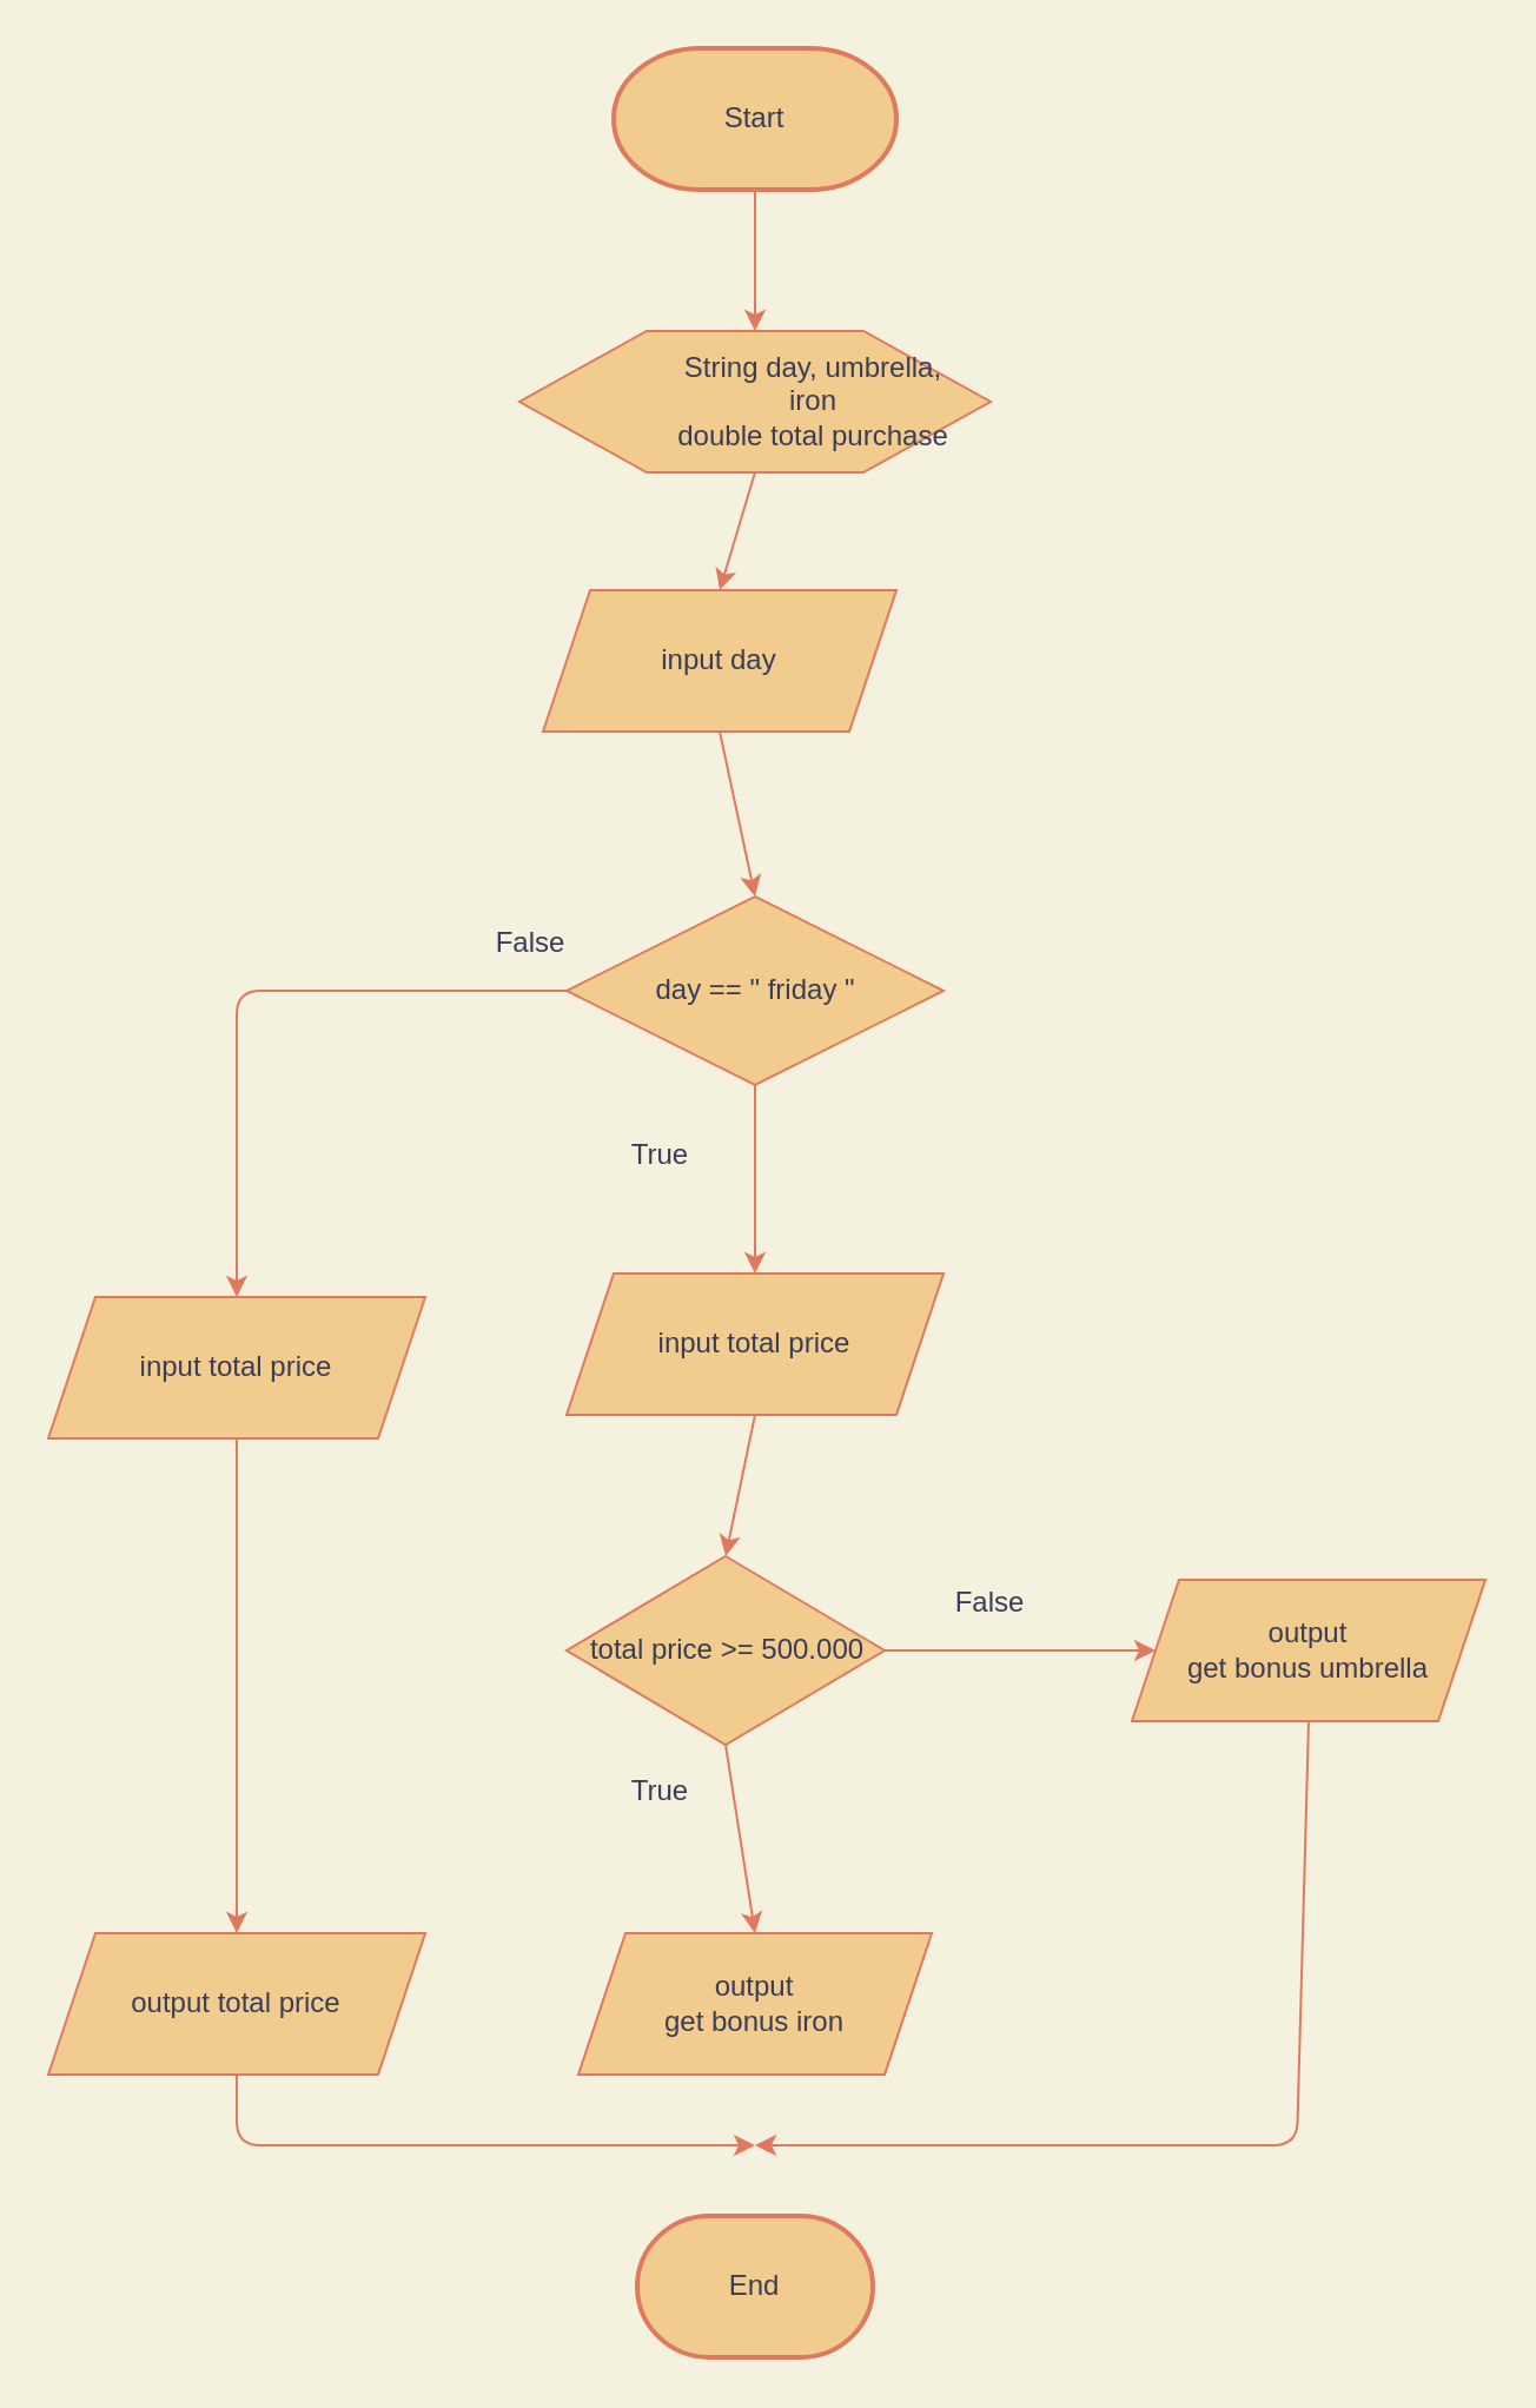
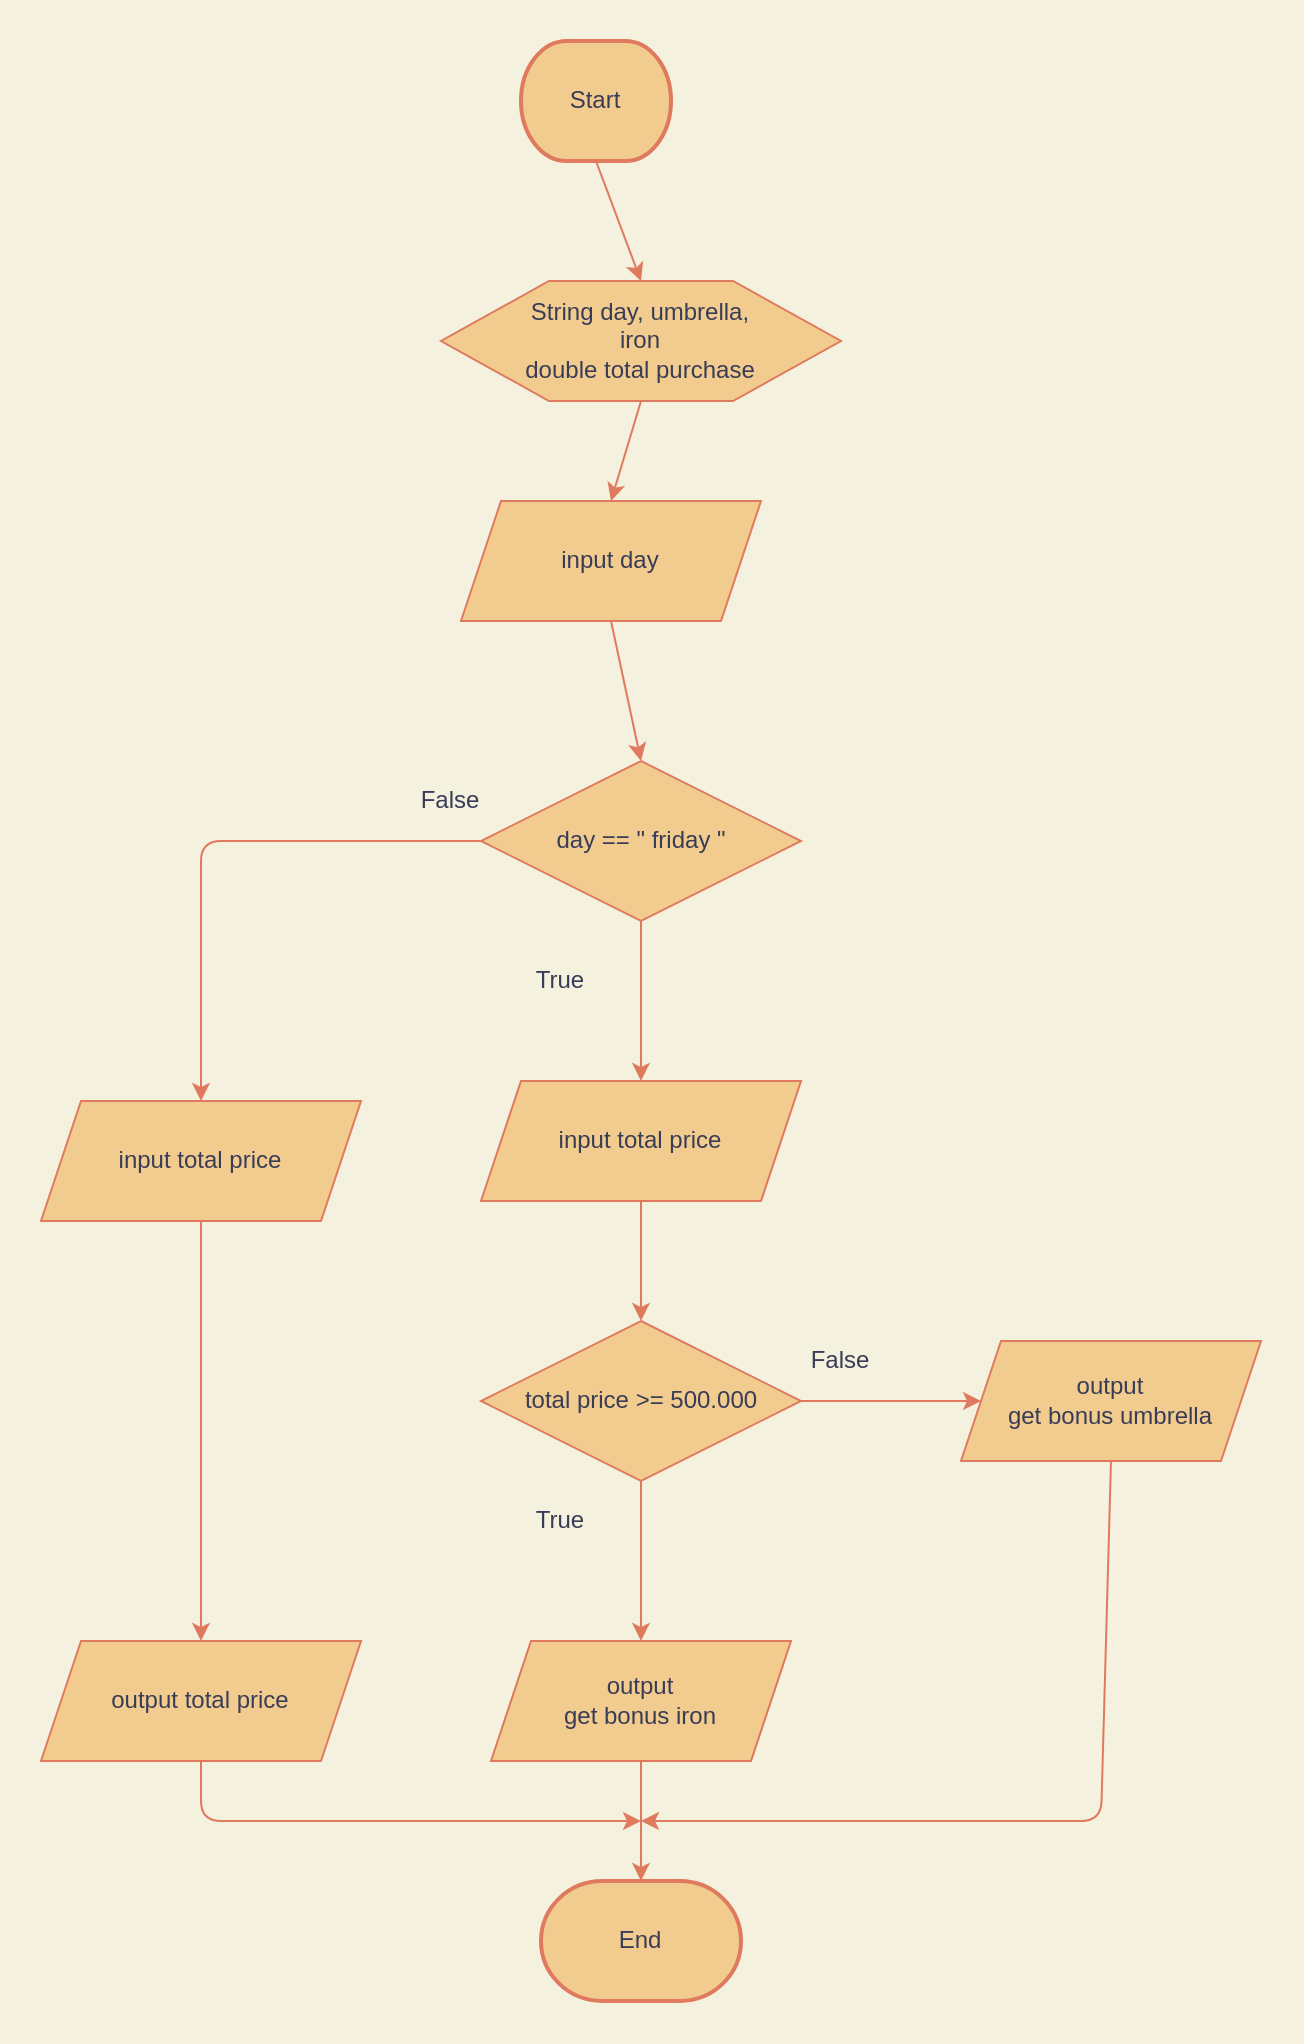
  <mxCell id="0" />
  <mxCell id="1" parent="0" />
- <mxCell id="2" value="Start" style="strokeWidth=2;html=1;shape=mxgraph.flowchart.terminator;whiteSpace=wrap;fillColor=#F2CC8F;strokeColor=#E07A5F;fontColor=#393C56;" vertex="1" parent="1"><mxGeometry x="260" y="20" width="120" height="60" as="geometry" /></mxCell>
+ <mxCell id="2" value="Start" style="strokeWidth=2;html=1;shape=mxgraph.flowchart.terminator;whiteSpace=wrap;fillColor=#F2CC8F;strokeColor=#E07A5F;fontColor=#393C56;" vertex="1" parent="1"><mxGeometry x="260" y="20" width="75" height="60" as="geometry" /></mxCell>
  <mxCell id="3" value="End" style="strokeWidth=2;html=1;shape=mxgraph.flowchart.terminator;whiteSpace=wrap;fillColor=#F2CC8F;strokeColor=#E07A5F;fontColor=#393C56;" vertex="1" parent="1"><mxGeometry x="270" y="940" width="100" height="60" as="geometry" /></mxCell>
  <mxCell id="4" value="" style="verticalLabelPosition=bottom;verticalAlign=top;html=1;shape=hexagon;perimeter=hexagonPerimeter2;arcSize=6;size=0.27;fillColor=#F2CC8F;strokeColor=#E07A5F;fontColor=#393C56;" vertex="1" parent="1"><mxGeometry x="220" y="140" width="200" height="60" as="geometry" /></mxCell>
- <mxCell id="5" value="String day, umbrella, iron&lt;br&gt;double total purchase" style="text;html=1;strokeColor=none;fillColor=none;align=center;verticalAlign=middle;whiteSpace=wrap;rounded=0;fontColor=#393C56;" vertex="1" parent="1"><mxGeometry x="280" y="150" width="130" height="40" as="geometry" /></mxCell>
+ <mxCell id="5" value="String day, umbrella, iron&lt;br&gt;double total purchase" style="text;html=1;strokeColor=none;fillColor=none;align=center;verticalAlign=middle;whiteSpace=wrap;rounded=0;fontColor=#393C56;" vertex="1" parent="1"><mxGeometry x="255" y="150" width="130" height="40" as="geometry" /></mxCell>
  <mxCell id="6" value="input total price" style="shape=parallelogram;perimeter=parallelogramPerimeter;whiteSpace=wrap;html=1;fixedSize=1;fillColor=#F2CC8F;strokeColor=#E07A5F;fontColor=#393C56;" vertex="1" parent="1"><mxGeometry x="240" y="540" width="160" height="60" as="geometry" /></mxCell>
  <mxCell id="7" value="" style="endArrow=classic;html=1;entryX=0.5;entryY=0;entryDx=0;entryDy=0;exitX=0.5;exitY=1;exitDx=0;exitDy=0;exitPerimeter=0;strokeColor=#E07A5F;fontColor=#393C56;labelBackgroundColor=#F4F1DE;" edge="1" parent="1" source="2" target="4"><mxGeometry width="50" height="50" relative="1" as="geometry"><mxPoint x="60" y="230" as="sourcePoint" /><mxPoint x="110" y="180" as="targetPoint" /></mxGeometry></mxCell>
  <mxCell id="8" value="" style="endArrow=classic;html=1;entryX=0.5;entryY=0;entryDx=0;entryDy=0;exitX=0;exitY=0.5;exitDx=0;exitDy=0;strokeColor=#E07A5F;fontColor=#393C56;labelBackgroundColor=#F4F1DE;" edge="1" parent="1" source="14" target="26"><mxGeometry width="50" height="50" relative="1" as="geometry"><mxPoint x="400" y="420" as="sourcePoint" /><mxPoint x="550" y="420" as="targetPoint" /><Array as="points"><mxPoint x="100" y="420" /></Array></mxGeometry></mxCell>
  <mxCell id="9" value="" style="endArrow=classic;html=1;entryX=0.5;entryY=0;entryDx=0;entryDy=0;strokeColor=#E07A5F;fontColor=#393C56;exitX=0.5;exitY=1;exitDx=0;exitDy=0;labelBackgroundColor=#F4F1DE;" edge="1" parent="1" source="15" target="14"><mxGeometry width="50" height="50" relative="1" as="geometry"><mxPoint x="330" y="320" as="sourcePoint" /><mxPoint x="320" y="380" as="targetPoint" /></mxGeometry></mxCell>
  <mxCell id="10" value="" style="endArrow=classic;html=1;exitX=0.5;exitY=1;exitDx=0;exitDy=0;strokeColor=#E07A5F;fontColor=#393C56;entryX=0.5;entryY=0;entryDx=0;entryDy=0;labelBackgroundColor=#F4F1DE;" edge="1" parent="1" source="4" target="15"><mxGeometry width="50" height="50" relative="1" as="geometry"><mxPoint x="30" y="250" as="sourcePoint" /><mxPoint x="320" y="230" as="targetPoint" /></mxGeometry></mxCell>
  <mxCell id="11" value="" style="endArrow=classic;html=1;entryX=0.5;entryY=0;entryDx=0;entryDy=0;exitX=0.5;exitY=1;exitDx=0;exitDy=0;strokeColor=#E07A5F;fontColor=#393C56;labelBackgroundColor=#F4F1DE;" edge="1" parent="1" source="14" target="6"><mxGeometry width="50" height="50" relative="1" as="geometry"><mxPoint x="320" y="460" as="sourcePoint" /><mxPoint x="60" y="180" as="targetPoint" /></mxGeometry></mxCell>
  <mxCell id="12" value="False" style="text;html=1;strokeColor=none;fillColor=none;align=center;verticalAlign=middle;whiteSpace=wrap;rounded=0;fontColor=#393C56;" vertex="1" parent="1"><mxGeometry x="205" y="390" width="40" height="20" as="geometry" /></mxCell>
  <mxCell id="13" value="True" style="text;html=1;strokeColor=none;fillColor=none;align=center;verticalAlign=middle;whiteSpace=wrap;rounded=0;fontColor=#393C56;" vertex="1" parent="1"><mxGeometry x="260" y="480" width="40" height="20" as="geometry" /></mxCell>
  <mxCell id="14" value="day == &quot; friday &quot;" style="shape=rhombus;html=1;dashed=0;whitespace=wrap;perimeter=rhombusPerimeter;fillColor=#F2CC8F;strokeColor=#E07A5F;fontColor=#393C56;" vertex="1" parent="1"><mxGeometry x="240" y="380" width="160" height="80" as="geometry" /></mxCell>
  <mxCell id="15" value="input day" style="shape=parallelogram;perimeter=parallelogramPerimeter;whiteSpace=wrap;html=1;fixedSize=1;fillColor=#F2CC8F;strokeColor=#E07A5F;fontColor=#393C56;" vertex="1" parent="1"><mxGeometry x="230" y="250" width="150" height="60" as="geometry" /></mxCell>
- <mxCell id="16" value="total price &amp;gt;= 500.000" style="shape=rhombus;html=1;dashed=0;whitespace=wrap;perimeter=rhombusPerimeter;fillColor=#F2CC8F;strokeColor=#E07A5F;fontColor=#393C56;" vertex="1" parent="1"><mxGeometry x="240" y="660" width="135" height="80" as="geometry" /></mxCell>
+ <mxCell id="16" value="total price &amp;gt;= 500.000" style="shape=rhombus;html=1;dashed=0;whitespace=wrap;perimeter=rhombusPerimeter;fillColor=#F2CC8F;strokeColor=#E07A5F;fontColor=#393C56;" vertex="1" parent="1"><mxGeometry x="240" y="660" width="160" height="80" as="geometry" /></mxCell>
  <mxCell id="17" value="" style="endArrow=classic;html=1;exitX=0.5;exitY=1;exitDx=0;exitDy=0;strokeColor=#E07A5F;fontColor=#393C56;entryX=0.5;entryY=0;entryDx=0;entryDy=0;labelBackgroundColor=#F4F1DE;" edge="1" parent="1" source="16" target="19"><mxGeometry width="50" height="50" relative="1" as="geometry"><mxPoint x="239" y="750" as="sourcePoint" /><mxPoint x="320" y="830" as="targetPoint" /></mxGeometry></mxCell>
  <mxCell id="18" value="True" style="text;html=1;strokeColor=none;fillColor=none;align=center;verticalAlign=middle;whiteSpace=wrap;rounded=0;fontColor=#393C56;" vertex="1" parent="1"><mxGeometry x="260" y="750" width="40" height="20" as="geometry" /></mxCell>
  <mxCell id="19" value="output&lt;br&gt;get bonus iron" style="shape=parallelogram;perimeter=parallelogramPerimeter;whiteSpace=wrap;html=1;fixedSize=1;fillColor=#F2CC8F;strokeColor=#E07A5F;fontColor=#393C56;" vertex="1" parent="1"><mxGeometry x="245" y="820" width="150" height="60" as="geometry" /></mxCell>
  <mxCell id="20" value="" style="endArrow=classic;html=1;exitX=0.5;exitY=1;exitDx=0;exitDy=0;strokeColor=#E07A5F;fontColor=#393C56;entryX=0.5;entryY=0;entryDx=0;entryDy=0;labelBackgroundColor=#F4F1DE;" edge="1" parent="1" source="6" target="16"><mxGeometry width="50" height="50" relative="1" as="geometry"><mxPoint x="330" y="750" as="sourcePoint" /><mxPoint x="330" y="840" as="targetPoint" /></mxGeometry></mxCell>
  <mxCell id="21" value="output&lt;br&gt;get bonus umbrella" style="shape=parallelogram;perimeter=parallelogramPerimeter;whiteSpace=wrap;html=1;fixedSize=1;fillColor=#F2CC8F;strokeColor=#E07A5F;fontColor=#393C56;" vertex="1" parent="1"><mxGeometry x="480" y="670" width="150" height="60" as="geometry" /></mxCell>
  <mxCell id="22" value="" style="endArrow=classic;html=1;exitX=1;exitY=0.5;exitDx=0;exitDy=0;strokeColor=#E07A5F;fontColor=#393C56;entryX=0;entryY=0.5;entryDx=0;entryDy=0;labelBackgroundColor=#F4F1DE;" edge="1" parent="1" source="16" target="21"><mxGeometry width="50" height="50" relative="1" as="geometry"><mxPoint x="330" y="750" as="sourcePoint" /><mxPoint x="330" y="830" as="targetPoint" /></mxGeometry></mxCell>
  <mxCell id="23" value="False" style="text;html=1;strokeColor=none;fillColor=none;align=center;verticalAlign=middle;whiteSpace=wrap;rounded=0;fontColor=#393C56;" vertex="1" parent="1"><mxGeometry x="400" y="670" width="40" height="20" as="geometry" /></mxCell>
+ <mxCell id="24" value="" style="endArrow=classic;html=1;exitX=0.5;exitY=1;exitDx=0;exitDy=0;strokeColor=#E07A5F;fontColor=#393C56;entryX=0.5;entryY=0;entryDx=0;entryDy=0;entryPerimeter=0;labelBackgroundColor=#F4F1DE;" edge="1" parent="1" source="19" target="3"><mxGeometry width="50" height="50" relative="1" as="geometry"><mxPoint x="330" y="750" as="sourcePoint" /><mxPoint x="330" y="830" as="targetPoint" /></mxGeometry></mxCell>
  <mxCell id="25" value="" style="endArrow=classic;html=1;exitX=0.5;exitY=1;exitDx=0;exitDy=0;strokeColor=#E07A5F;fontColor=#393C56;labelBackgroundColor=#F4F1DE;" edge="1" parent="1" source="21"><mxGeometry width="50" height="50" relative="1" as="geometry"><mxPoint x="330" y="890" as="sourcePoint" /><mxPoint x="320" y="910" as="targetPoint" /><Array as="points"><mxPoint x="550" y="910" /></Array></mxGeometry></mxCell>
  <mxCell id="26" value="input total price" style="shape=parallelogram;perimeter=parallelogramPerimeter;whiteSpace=wrap;html=1;fixedSize=1;fillColor=#F2CC8F;strokeColor=#E07A5F;fontColor=#393C56;" vertex="1" parent="1"><mxGeometry x="20" y="550" width="160" height="60" as="geometry" /></mxCell>
  <mxCell id="27" value="output total price" style="shape=parallelogram;perimeter=parallelogramPerimeter;whiteSpace=wrap;html=1;fixedSize=1;fillColor=#F2CC8F;strokeColor=#E07A5F;fontColor=#393C56;" vertex="1" parent="1"><mxGeometry x="20" y="820" width="160" height="60" as="geometry" /></mxCell>
  <mxCell id="28" value="" style="endArrow=classic;html=1;exitX=0.5;exitY=1;exitDx=0;exitDy=0;strokeColor=#E07A5F;fontColor=#393C56;entryX=0.5;entryY=0;entryDx=0;entryDy=0;labelBackgroundColor=#F4F1DE;" edge="1" parent="1" source="26" target="27"><mxGeometry width="50" height="50" relative="1" as="geometry"><mxPoint x="330" y="750" as="sourcePoint" /><mxPoint x="330" y="830" as="targetPoint" /></mxGeometry></mxCell>
  <mxCell id="29" value="" style="endArrow=classic;html=1;exitX=0.5;exitY=1;exitDx=0;exitDy=0;strokeColor=#E07A5F;fontColor=#393C56;labelBackgroundColor=#F4F1DE;" edge="1" parent="1" source="27"><mxGeometry width="50" height="50" relative="1" as="geometry"><mxPoint x="110" y="620" as="sourcePoint" /><mxPoint x="320" y="910" as="targetPoint" /><Array as="points"><mxPoint x="100" y="910" /></Array></mxGeometry></mxCell>
